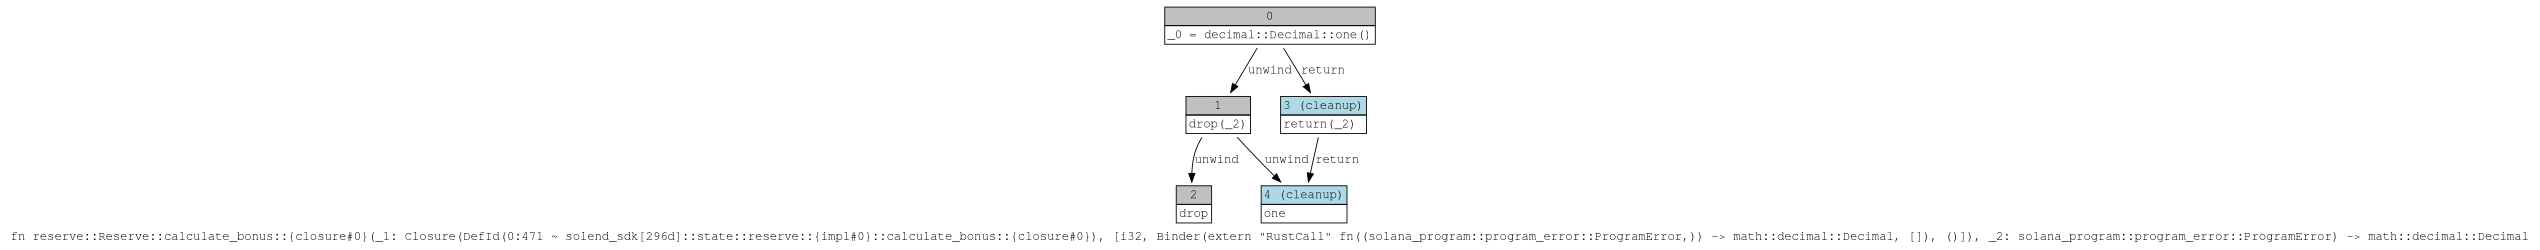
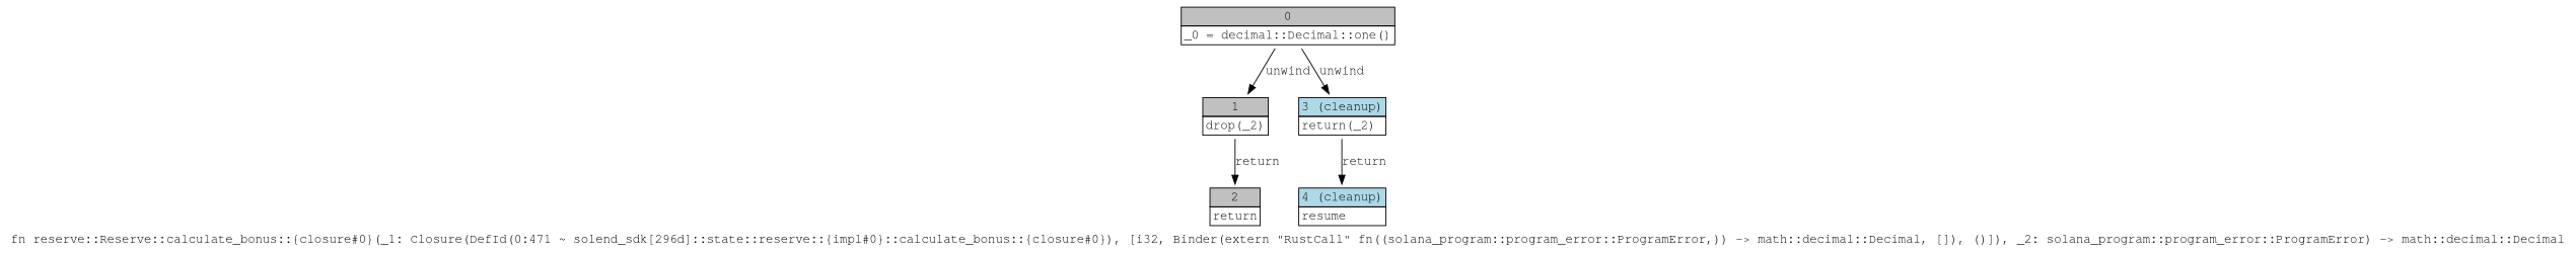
  digraph {
    fontname="Courier, monospace"
    label=<fn reserve::Reserve::calculate_bonus::{closure#0}(_1: Closure(DefId(0:471 ~ solend_sdk[296d]::state::reserve::{impl#0}::calculate_bonus::{closure#0}), [i32, Binder(extern &quot;RustCall&quot; fn((solana_program::program_error::ProgramError,)) -&gt; math::decimal::Decimal, []), ()]), _2: solana_program::program_error::ProgramError) -&gt; math::decimal::Decimal<br align="left"/>>
    node [fontname="Courier, monospace" shape=none]
    edge [fontname="Courier, monospace"]
    n1 [label=<<table border="0" cellborder="1" cellspacing="0"><tr><td bgcolor="gray" align="center" colspan="1">0</td></tr><tr><td align="left">_0 = decimal::Decimal::one()</td></tr></table>>]
    n2 [label=<<table border="0" cellborder="1" cellspacing="0"><tr><td bgcolor="gray" align="center" colspan="1">1</td></tr><tr><td align="left">drop(_2)</td></tr></table>>]
    n3 [label=<<table border="0" cellborder="1" cellspacing="0"><tr><td bgcolor="lightblue" align="center" colspan="1">3 (cleanup)</td></tr><tr><td align="left">return(_2)</td></tr></table>>]
-   n4 [label=<<table border="0" cellborder="1" cellspacing="0"><tr><td bgcolor="gray" align="center" colspan="1">2</td></tr><tr><td align="left">drop</td></tr></table>>]
-   n5 [label=<<table border="0" cellborder="1" cellspacing="0"><tr><td bgcolor="lightblue" align="center" colspan="1">4 (cleanup)</td></tr><tr><td align="left">one</td></tr></table>>]
+   n4 [label=<<table border="0" cellborder="1" cellspacing="0"><tr><td bgcolor="gray" align="center" colspan="1">2</td></tr><tr><td align="left">return</td></tr></table>>]
+   n5 [label=<<table border="0" cellborder="1" cellspacing="0"><tr><td bgcolor="lightblue" align="center" colspan="1">4 (cleanup)</td></tr><tr><td align="left">resume</td></tr></table>>]
    n1 -> n2 [label=unwind]
-   n1 -> n3 [label=return]
-   n2 -> n4 [label=unwind]
-   n2 -> n5 [label=unwind]
+   n1 -> n3 [label=unwind]
+   n2 -> n4 [label=return]
    n3 -> n5 [label=return]
  }
